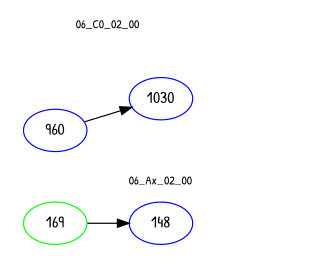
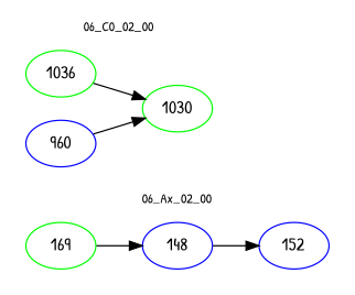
  digraph {
    fontname="Patrick Hand"
    rankdir=LR
    node [color=blue fontname="Patrick Hand"]
    edge [color=black fontname="Patrick Hand"]
    n1 [color=green label=169]
    n2 [label=148]
-   n5 [label=1030]
+   n3 [label=152]
+   n4 [color=green label=1036]
+   n5 [color=green label=1030]
    n6 [label=960]
    subgraph cluster_1 {
      color=white
      fontsize=10
      label="06_Ax_02_00"
      n1
      n2
+     n3
    }
    subgraph cluster_2 {
      color=white
      fontsize=10
      label="06_C0_02_00"
+     n4
      n5
      n6
    }
    n1 -> n2
+   n2 -> n3
+   n4 -> n5
    n6 -> n5
  }
